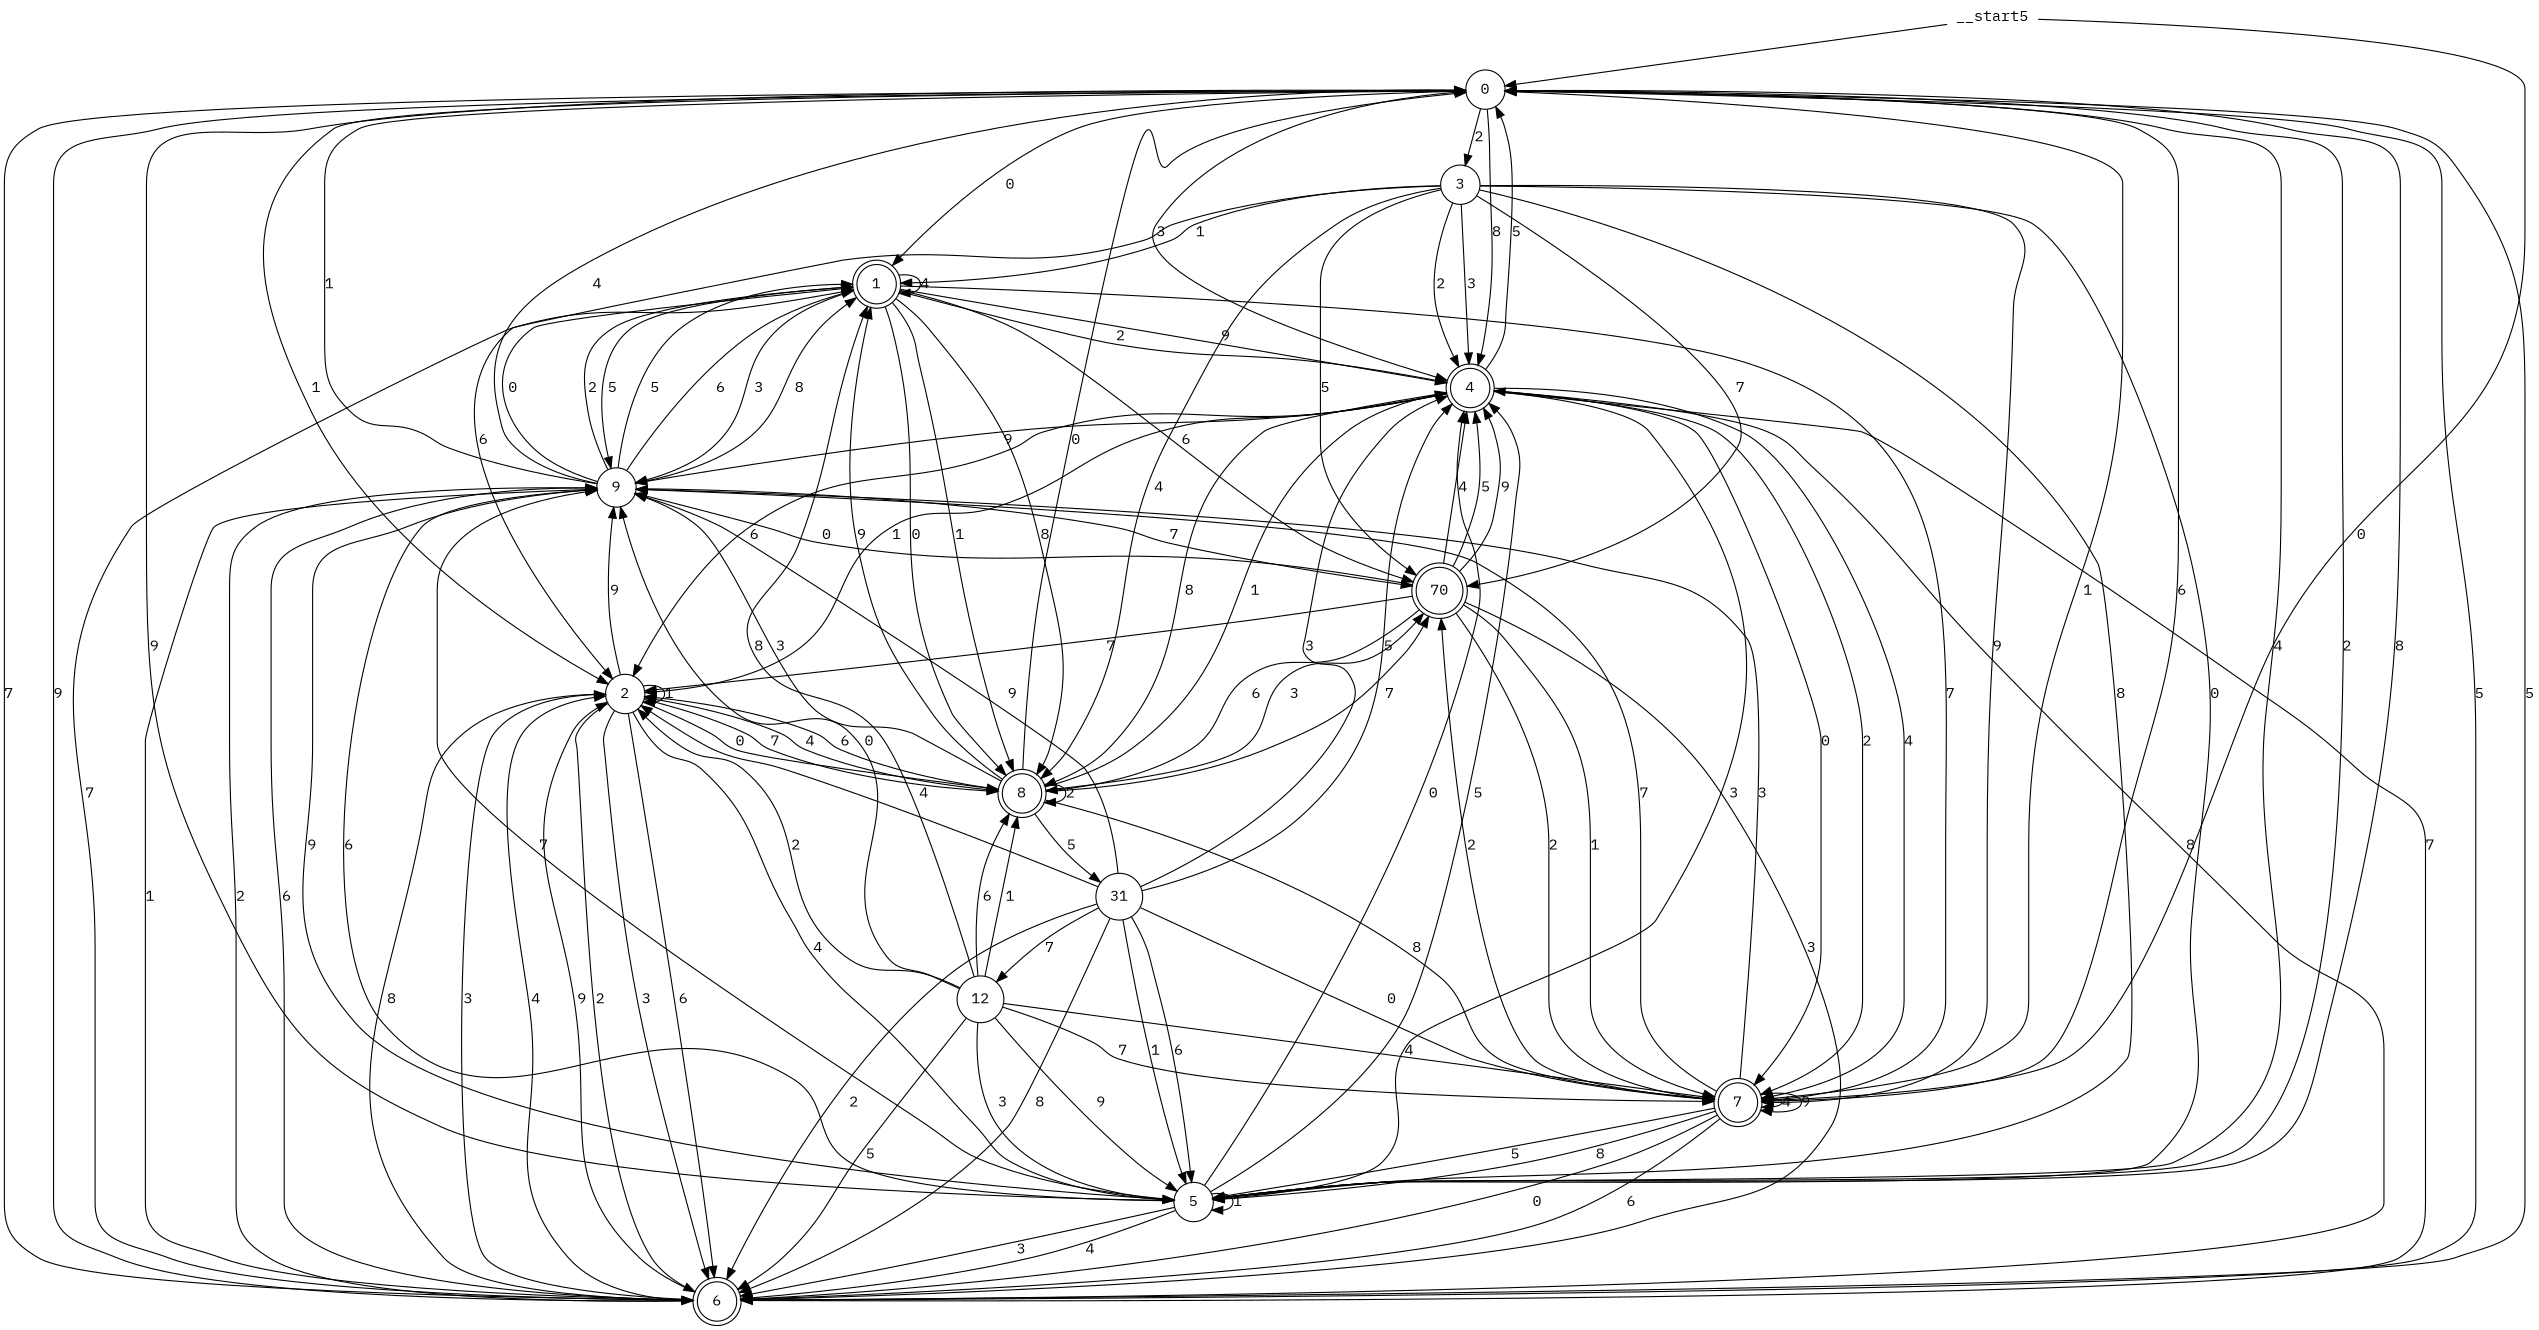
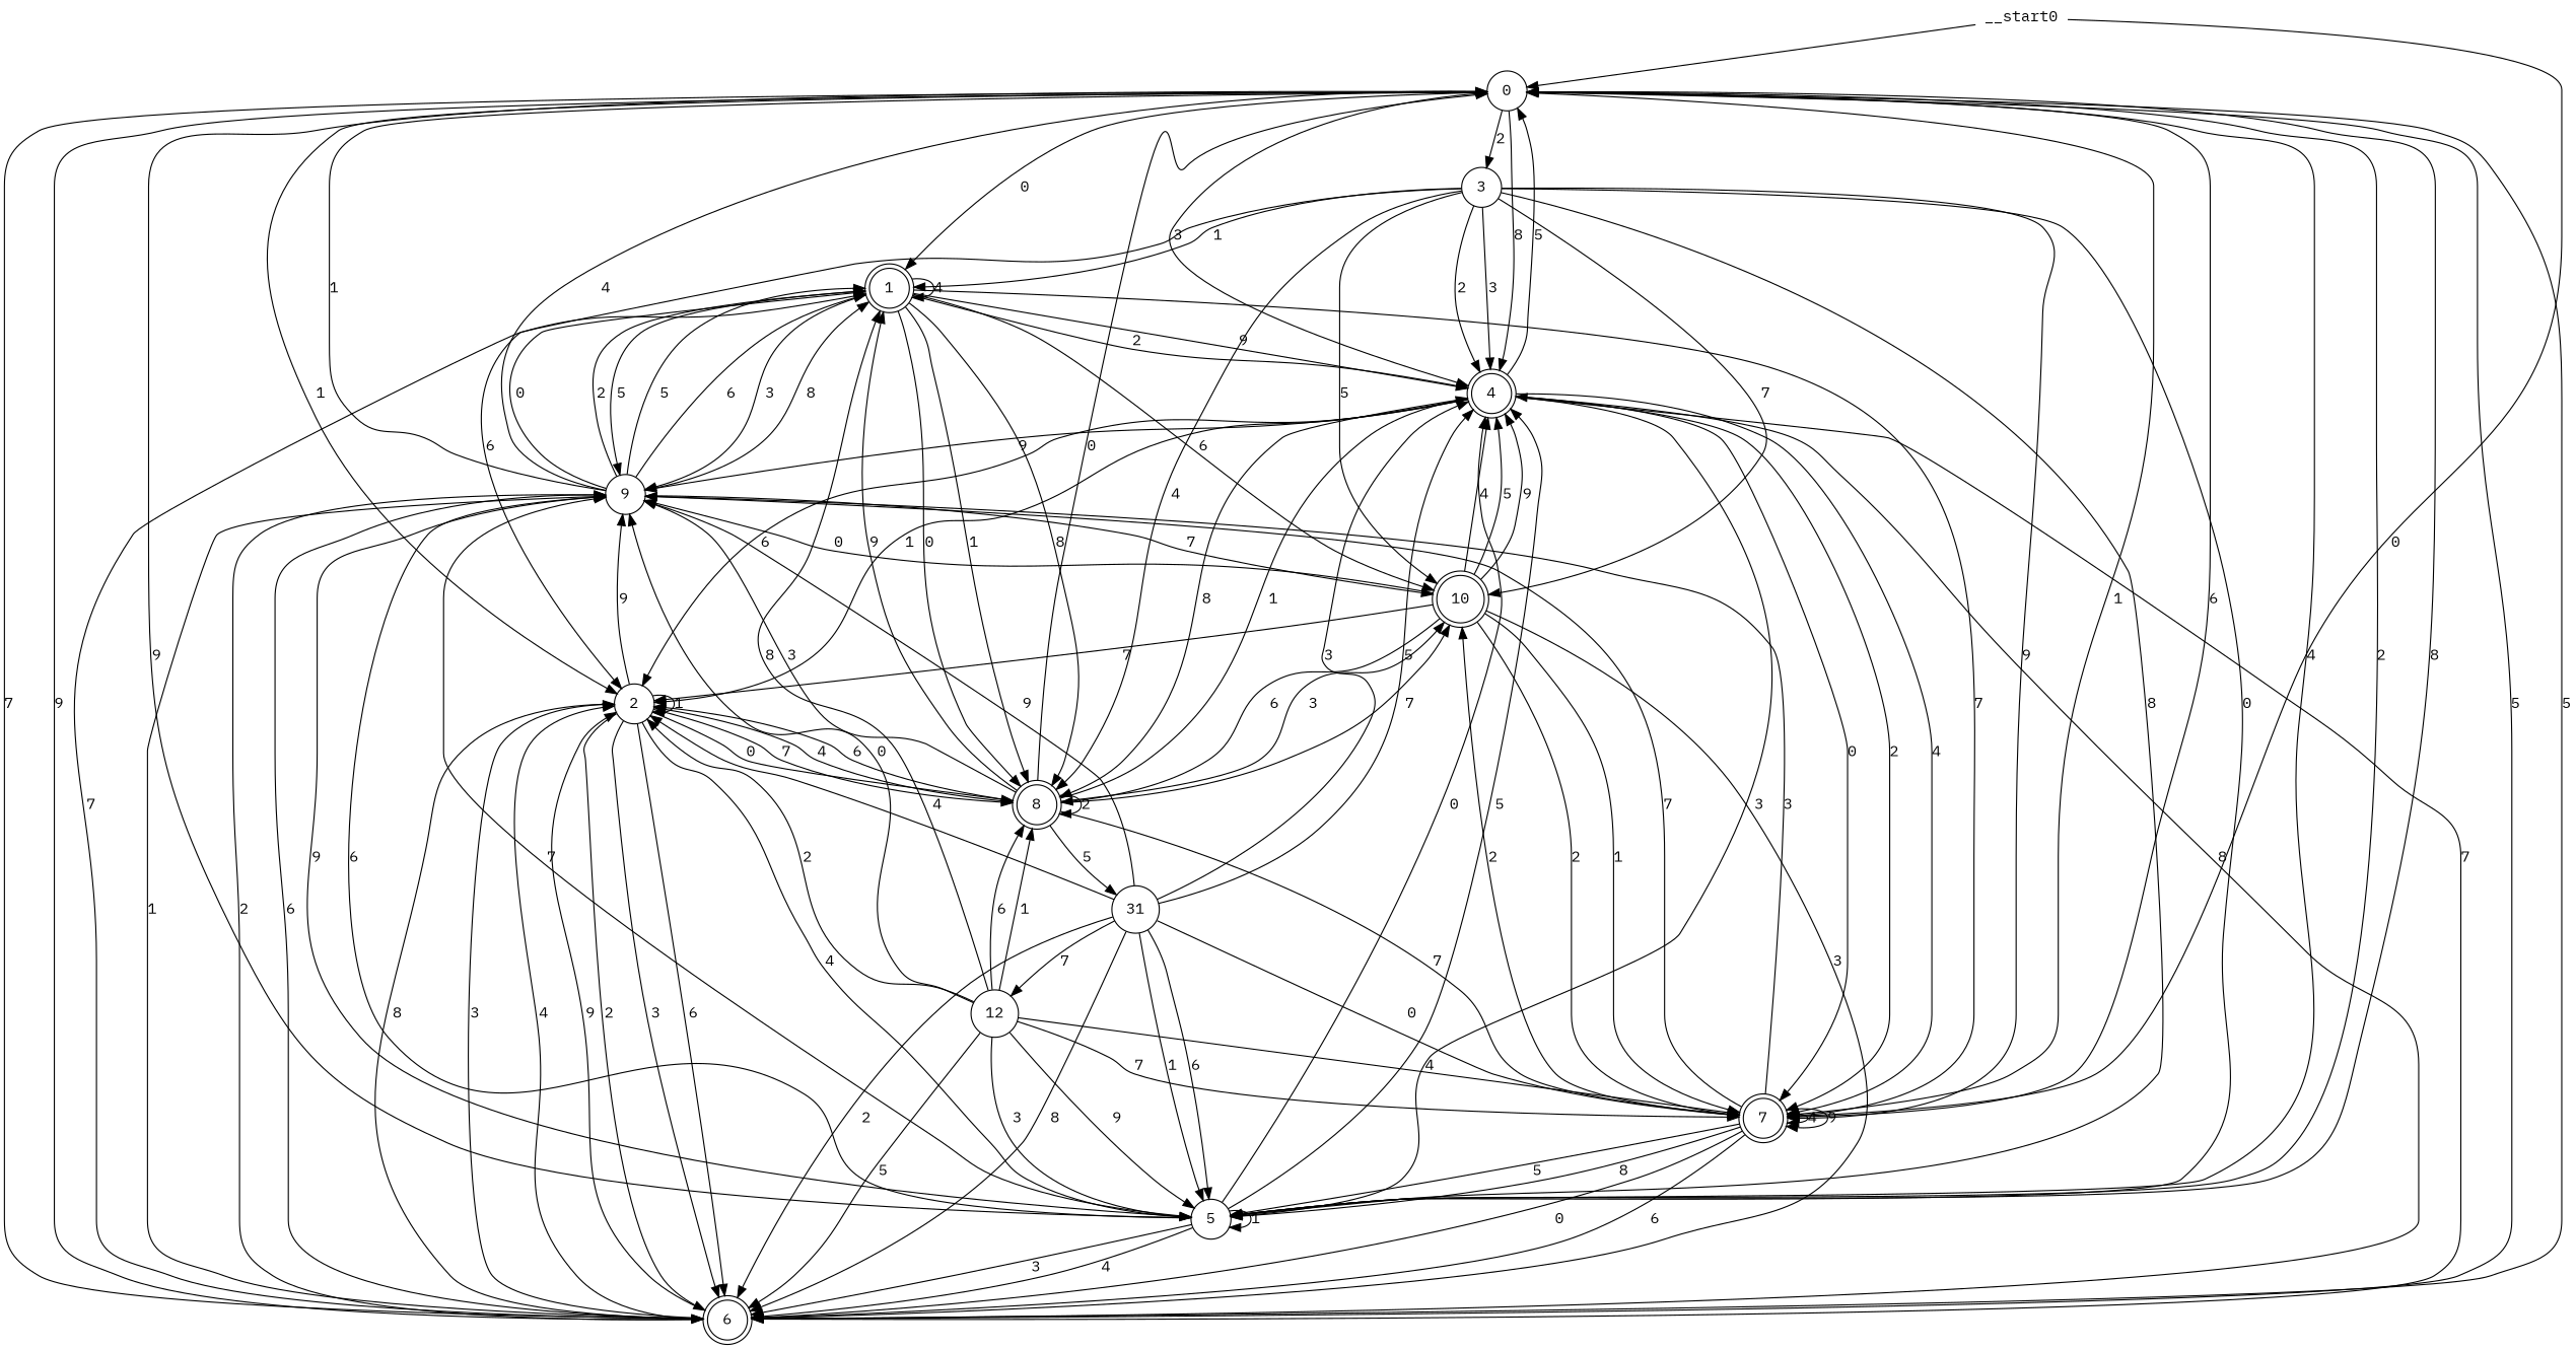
  digraph {
    fontname="IBM Plex Mono"
    node [fontname="IBM Plex Mono" shape=circle]
    edge [fontname="IBM Plex Mono"]
    n1 [label=0]
    n2 [label=1 shape=doublecircle]
    n3 [label=2]
    n4 [label=3]
    n5 [label=4 shape=doublecircle]
    n6 [label=5]
    n7 [label=6 shape=doublecircle]
    n8 [label=7 shape=doublecircle]
    n9 [label=8 shape=doublecircle]
    n10 [label=9]
-   n11 [label=70 shape=doublecircle]
+   n11 [label=10 shape=doublecircle]
    n12 [label=31]
    n13 [label=12]
-   __start0 [height=0 shape=none width=0 label=__start5]
+   __start0 [height=0 shape=none width=0]
    n1 -> n2 [label=0]
    n1 -> n3 [label=1]
    n1 -> n4 [label=2]
    n1 -> n5 [label=3]
    n1 -> n5 [label=8]
    n1 -> n6 [label=4]
    n1 -> n7 [label=5]
    n1 -> n7 [label=7]
    n1 -> n7 [label=9]
    n1 -> n8 [label=6]
    n2 -> n2 [label=4]
    n2 -> n5 [label=2]
    n2 -> n5 [label=9]
    n2 -> n8 [label=7]
    n2 -> n9 [label=0]
    n2 -> n9 [label=1]
    n2 -> n9 [label=8]
    n2 -> n10 [label=3]
    n2 -> n10 [label=5]
    n2 -> n11 [label=6]
    n3 -> n3 [label=1]
    n3 -> n6 [label=4]
    n3 -> n7 [label=2]
    n3 -> n7 [label=3]
    n3 -> n7 [label=6]
    n3 -> n7 [label=8]
    n3 -> n9 [label=0]
    n3 -> n9 [label=7]
    n3 -> n10 [label=9]
    n4 -> n2 [label=1]
    n4 -> n3 [label=6]
    n4 -> n5 [label=2]
    n4 -> n5 [label=3]
    n4 -> n6 [label=0]
    n4 -> n6 [label=8]
    n4 -> n8 [label=9]
    n4 -> n9 [label=4]
    n4 -> n11 [label=5]
    n4 -> n11 [label=7]
    n5 -> n1 [label=5]
    n5 -> n3 [label=1]
    n5 -> n3 [label=6]
    n5 -> n6 [label=3]
    n5 -> n7 [label=7]
    n5 -> n8 [label=0]
    n5 -> n8 [label=2]
    n5 -> n8 [label=4]
    n5 -> n9 [label=8]
    n5 -> n10 [label=9]
    n6 -> n1 [label=2]
    n6 -> n1 [label=8]
    n6 -> n1 [label=9]
    n6 -> n5 [label=0]
    n6 -> n5 [label=5]
    n6 -> n6 [label=1]
    n6 -> n7 [label=3]
    n6 -> n7 [label=4]
    n6 -> n10 [label=6]
    n6 -> n10 [label=7]
    n7 -> n1 [label=5]
    n7 -> n2 [label=7]
    n7 -> n3 [label=3]
    n7 -> n3 [label=4]
    n7 -> n3 [label=9]
    n7 -> n5 [label=8]
    n7 -> n10 [label=1]
    n7 -> n10 [label=2]
    n7 -> n10 [label=6]
    n8 -> n1 [label=1]
    n8 -> n6 [label=5]
    n8 -> n6 [label=8]
    n8 -> n7 [label=0]
    n8 -> n7 [label=6]
    n8 -> n8 [label=4]
    n8 -> n8 [label=9]
    n8 -> n10 [label=3]
    n8 -> n10 [label=7]
    n8 -> n11 [label=2]
    n9 -> n1 [label=0]
    n9 -> n2 [label=9]
    n9 -> n3 [label=4]
    n9 -> n3 [label=6]
    n9 -> n5 [label=1]
-   n9 -> n8 [label=8]
+   n9 -> n8 [label=7]
    n9 -> n9 [label=2]
    n9 -> n10 [label=3]
    n9 -> n11 [label=3]
    n9 -> n11 [label=7]
    n9 -> n12 [label=5]
    n10 -> n1 [label=1]
    n10 -> n1 [label=4]
    n10 -> n2 [label=0]
    n10 -> n2 [label=2]
    n10 -> n2 [label=5]
    n10 -> n2 [label=6]
    n10 -> n2 [label=8]
    n10 -> n6 [label=9]
    n10 -> n11 [label=7]
    n11 -> n3 [label=7]
    n11 -> n5 [label=4]
    n11 -> n5 [label=5]
    n11 -> n5 [label=9]
    n11 -> n7 [label=3]
    n11 -> n8 [label=1]
    n11 -> n8 [label=2]
    n11 -> n9 [label=6]
    n11 -> n10 [label=0]
    n12 -> n3 [label=4]
    n12 -> n5 [label=3]
    n12 -> n5 [label=5]
    n12 -> n6 [label=1]
    n12 -> n6 [label=6]
    n12 -> n7 [label=2]
    n12 -> n7 [label=8]
    n12 -> n8 [label=0]
    n12 -> n10 [label=9]
    n12 -> n13 [label=7]
    n13 -> n2 [label=8]
    n13 -> n3 [label=2]
    n13 -> n6 [label=3]
    n13 -> n6 [label=9]
    n13 -> n7 [label=5]
    n13 -> n8 [label=4]
    n13 -> n8 [label=7]
    n13 -> n9 [label=1]
    n13 -> n9 [label=6]
    n13 -> n10 [label=0]
    __start0 -> n1
    __start0 -> n8 [label=0]
  }
